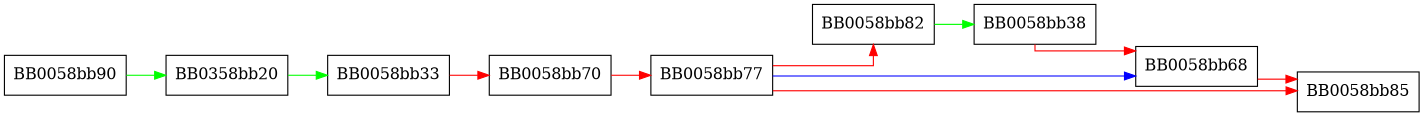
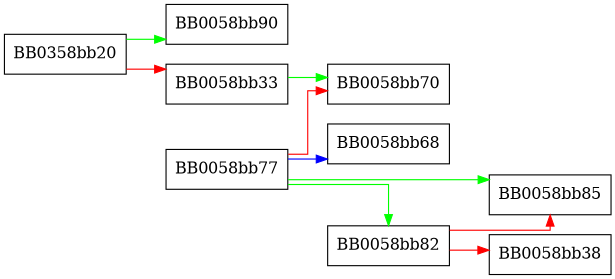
  digraph {
    rankdir=LR
    splines=ortho
    node [shape=box]
    edge [color=red]
    n1 [label=BB0358bb20]
    BB0058bb90
    BB0058bb33
    BB0058bb70
    BB0058bb77
    BB0058bb38
    BB0058bb68
    BB0058bb85
    n9 [label=BB0058bb82]
-   BB0058bb90 -> n1 [color=green]
-   n1 -> BB0058bb33 [color=green]
-   BB0058bb33 -> BB0058bb70
-   BB0058bb70 -> BB0058bb77
+   n1 -> BB0058bb90 [color=green]
+   n1 -> BB0058bb33
+   BB0058bb33 -> BB0058bb70 [color=green]
+   BB0058bb77 -> BB0058bb70
    BB0058bb77 -> BB0058bb68 [color=blue]
-   BB0058bb77 -> BB0058bb85
-   BB0058bb77 -> n9
-   BB0058bb38 -> BB0058bb68
-   n9 -> BB0058bb38 [color=green]
-   BB0058bb68 -> BB0058bb85
+   BB0058bb77 -> BB0058bb85 [color=green]
+   BB0058bb77 -> n9 [color=green]
+   n9 -> BB0058bb38
+   n9 -> BB0058bb85
  }
